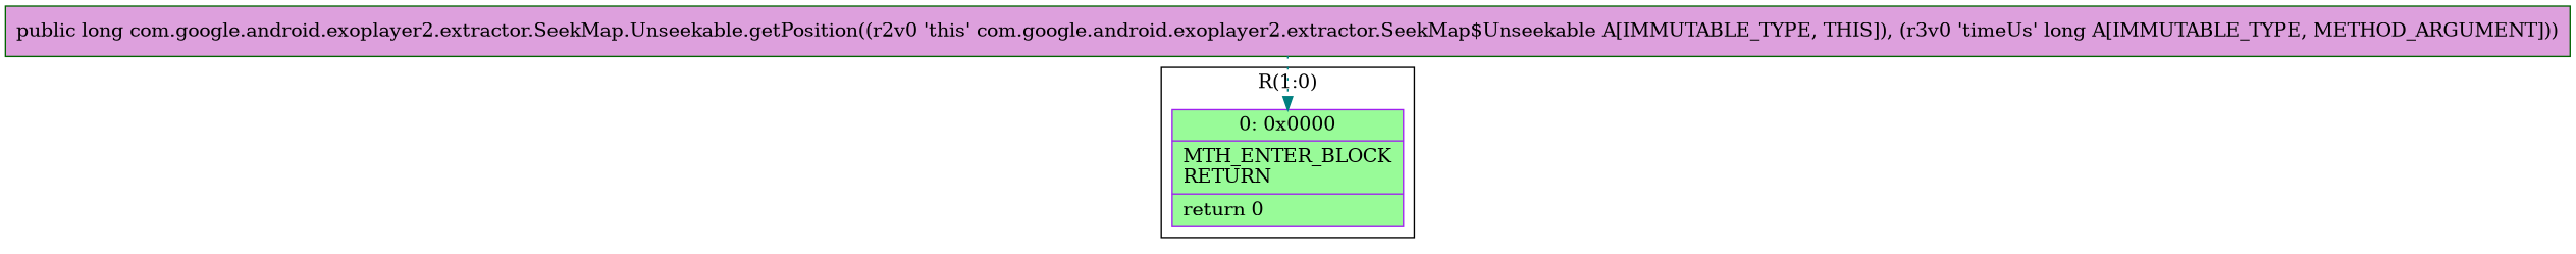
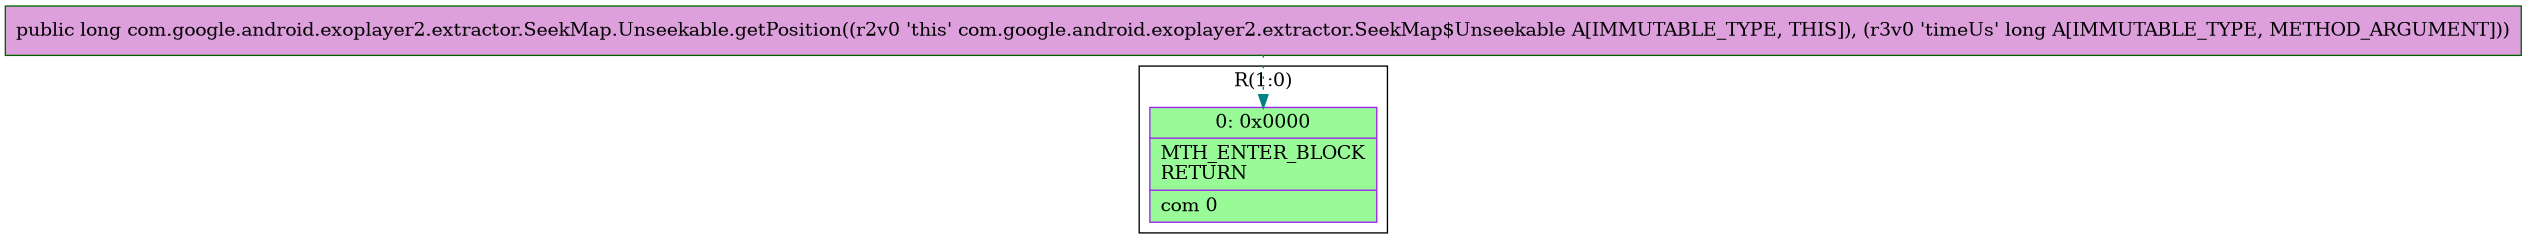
  digraph {
    node [shape=record style=filled]
-   n1 [color=purple label="{0\:\ 0x0000|MTH_ENTER_BLOCK\lRETURN\l|return 0\l}" fillcolor=palegreen]
+   n1 [color=purple label="{0\:\ 0x0000|MTH_ENTER_BLOCK\lRETURN\l|com 0\l}" fillcolor=palegreen]
    n2 [label="{public long com.google.android.exoplayer2.extractor.SeekMap.Unseekable.getPosition((r2v0 'this' com.google.android.exoplayer2.extractor.SeekMap$Unseekable A[IMMUTABLE_TYPE, THIS]), (r3v0 'timeUs' long A[IMMUTABLE_TYPE, METHOD_ARGUMENT])) }" fillcolor=plum color=darkgreen]
    subgraph cluster_1 {
      label="R(1:0)"
      n1
    }
    n2 -> n1 [color=teal style=dotted]
  }
